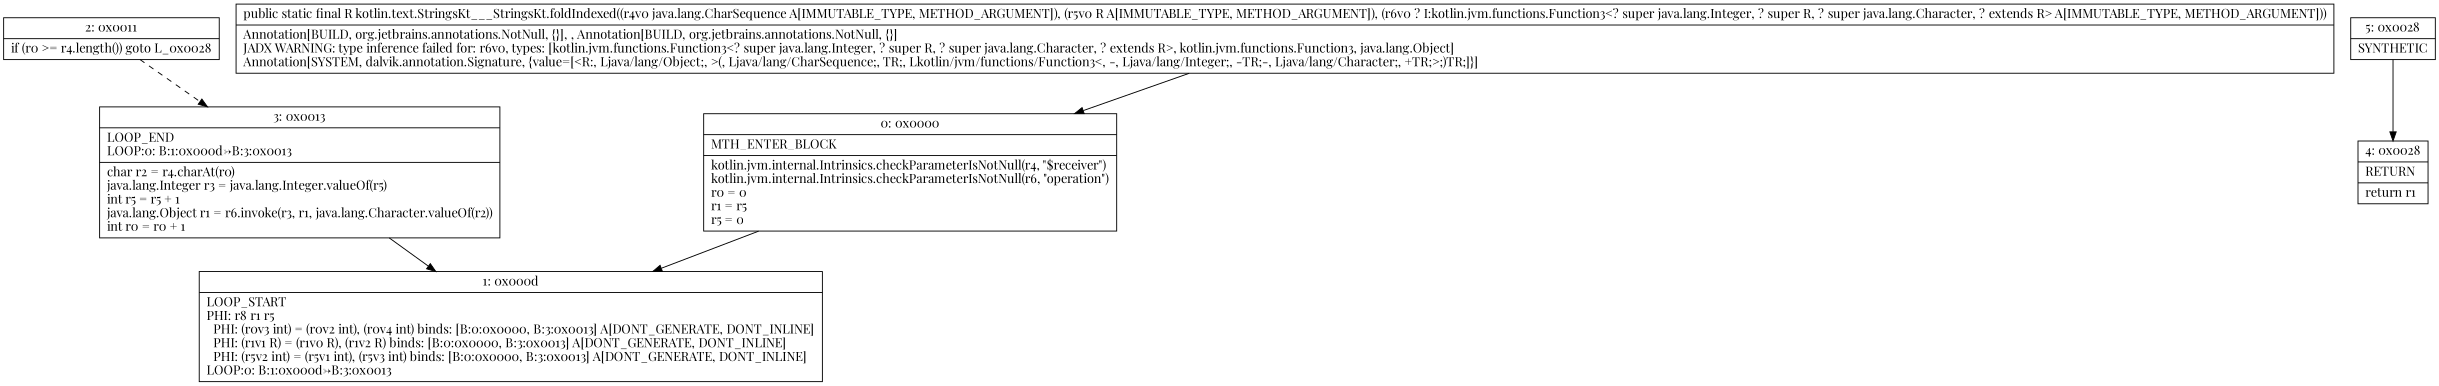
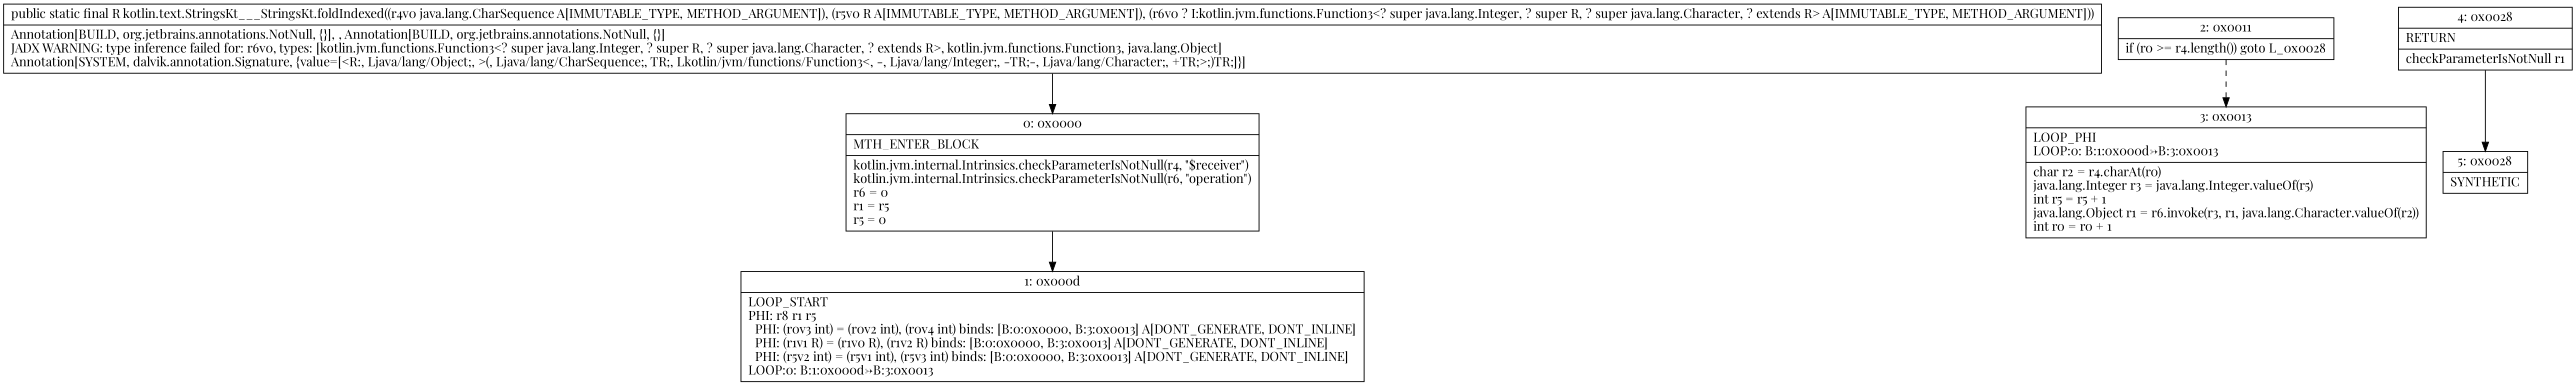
  digraph {
    fontname="Playfair Display"
    node [fontname="Playfair Display" shape=record]
    edge [fontname="Playfair Display"]
-   n1 [label="{0\:\ 0x0000|MTH_ENTER_BLOCK\l|kotlin.jvm.internal.Intrinsics.checkParameterIsNotNull(r4, \"$receiver\")\lkotlin.jvm.internal.Intrinsics.checkParameterIsNotNull(r6, \"operation\")\lr0 = 0\lr1 = r5\lr5 = 0\l}"]
+   n1 [label="{0\:\ 0x0000|MTH_ENTER_BLOCK\l|kotlin.jvm.internal.Intrinsics.checkParameterIsNotNull(r4, \"$receiver\")\lkotlin.jvm.internal.Intrinsics.checkParameterIsNotNull(r6, \"operation\")\lr6 = 0\lr1 = r5\lr5 = 0\l}"]
    n2 [label="{1\:\ 0x000d|LOOP_START\lPHI: r8 r1 r5 \l  PHI: (r0v3 int) = (r0v2 int), (r0v4 int) binds: [B:0:0x0000, B:3:0x0013] A[DONT_GENERATE, DONT_INLINE]\l  PHI: (r1v1 R) = (r1v0 R), (r1v2 R) binds: [B:0:0x0000, B:3:0x0013] A[DONT_GENERATE, DONT_INLINE]\l  PHI: (r5v2 int) = (r5v1 int), (r5v3 int) binds: [B:0:0x0000, B:3:0x0013] A[DONT_GENERATE, DONT_INLINE]\lLOOP:0: B:1:0x000d\-\>B:3:0x0013\l}"]
    n3 [label="{2\:\ 0x0011|if (r0 \>= r4.length()) goto L_0x0028\l}"]
-   n4 [label="{3\:\ 0x0013|LOOP_END\lLOOP:0: B:1:0x000d\-\>B:3:0x0013\l|char r2 = r4.charAt(r0)\ljava.lang.Integer r3 = java.lang.Integer.valueOf(r5)\lint r5 = r5 + 1\ljava.lang.Object r1 = r6.invoke(r3, r1, java.lang.Character.valueOf(r2))\lint r0 = r0 + 1\l}"]
+   n4 [label="{3\:\ 0x0013|LOOP_PHI\lLOOP:0: B:1:0x000d\-\>B:3:0x0013\l|char r2 = r4.charAt(r0)\ljava.lang.Integer r3 = java.lang.Integer.valueOf(r5)\lint r5 = r5 + 1\ljava.lang.Object r1 = r6.invoke(r3, r1, java.lang.Character.valueOf(r2))\lint r0 = r0 + 1\l}"]
    n5 [label="{5\:\ 0x0028|SYNTHETIC\l}"]
-   n6 [label="{4\:\ 0x0028|RETURN\l|return r1\l}"]
+   n6 [label="{4\:\ 0x0028|RETURN\l|checkParameterIsNotNull r1\l}"]
    n7 [label="{public static final R kotlin.text.StringsKt___StringsKt.foldIndexed((r4v0 java.lang.CharSequence A[IMMUTABLE_TYPE, METHOD_ARGUMENT]), (r5v0 R A[IMMUTABLE_TYPE, METHOD_ARGUMENT]), (r6v0 ? I:kotlin.jvm.functions.Function3\<? super java.lang.Integer, ? super R, ? super java.lang.Character, ? extends R\> A[IMMUTABLE_TYPE, METHOD_ARGUMENT]))  | Annotation[BUILD, org.jetbrains.annotations.NotNull, \{\}], , Annotation[BUILD, org.jetbrains.annotations.NotNull, \{\}]\lJADX WARNING: type inference failed for: r6v0, types: [kotlin.jvm.functions.Function3\<? super java.lang.Integer, ? super R, ? super java.lang.Character, ? extends R\>, kotlin.jvm.functions.Function3, java.lang.Object]\lAnnotation[SYSTEM, dalvik.annotation.Signature, \{value=[\<R:, Ljava\/lang\/Object;, \>(, Ljava\/lang\/CharSequence;, TR;, Lkotlin\/jvm\/functions\/Function3\<, \-, Ljava\/lang\/Integer;, \-TR;\-, Ljava\/lang\/Character;, +TR;\>;)TR;]\}]\l}"]
    n1 -> n2
    n3 -> n4 [style=dashed]
-   n4 -> n2
-   n5 -> n6
+   n6 -> n5
    n7 -> n1
  }
